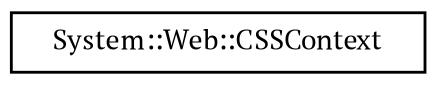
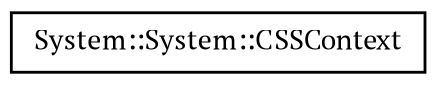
  digraph {
    rankdir=LR
    fontname="PT Serif"
-   n1 [color=black fillcolor=white fontname="PT Serif" fontsize=10 height=0.2 label="System::Web::CSSContext" shape=record style=filled width=0.4]
+   n1 [color=black fillcolor=white fontname="PT Serif" fontsize=10 height=0.2 label="System::System::CSSContext" shape=record style=filled width=0.4]
  }
